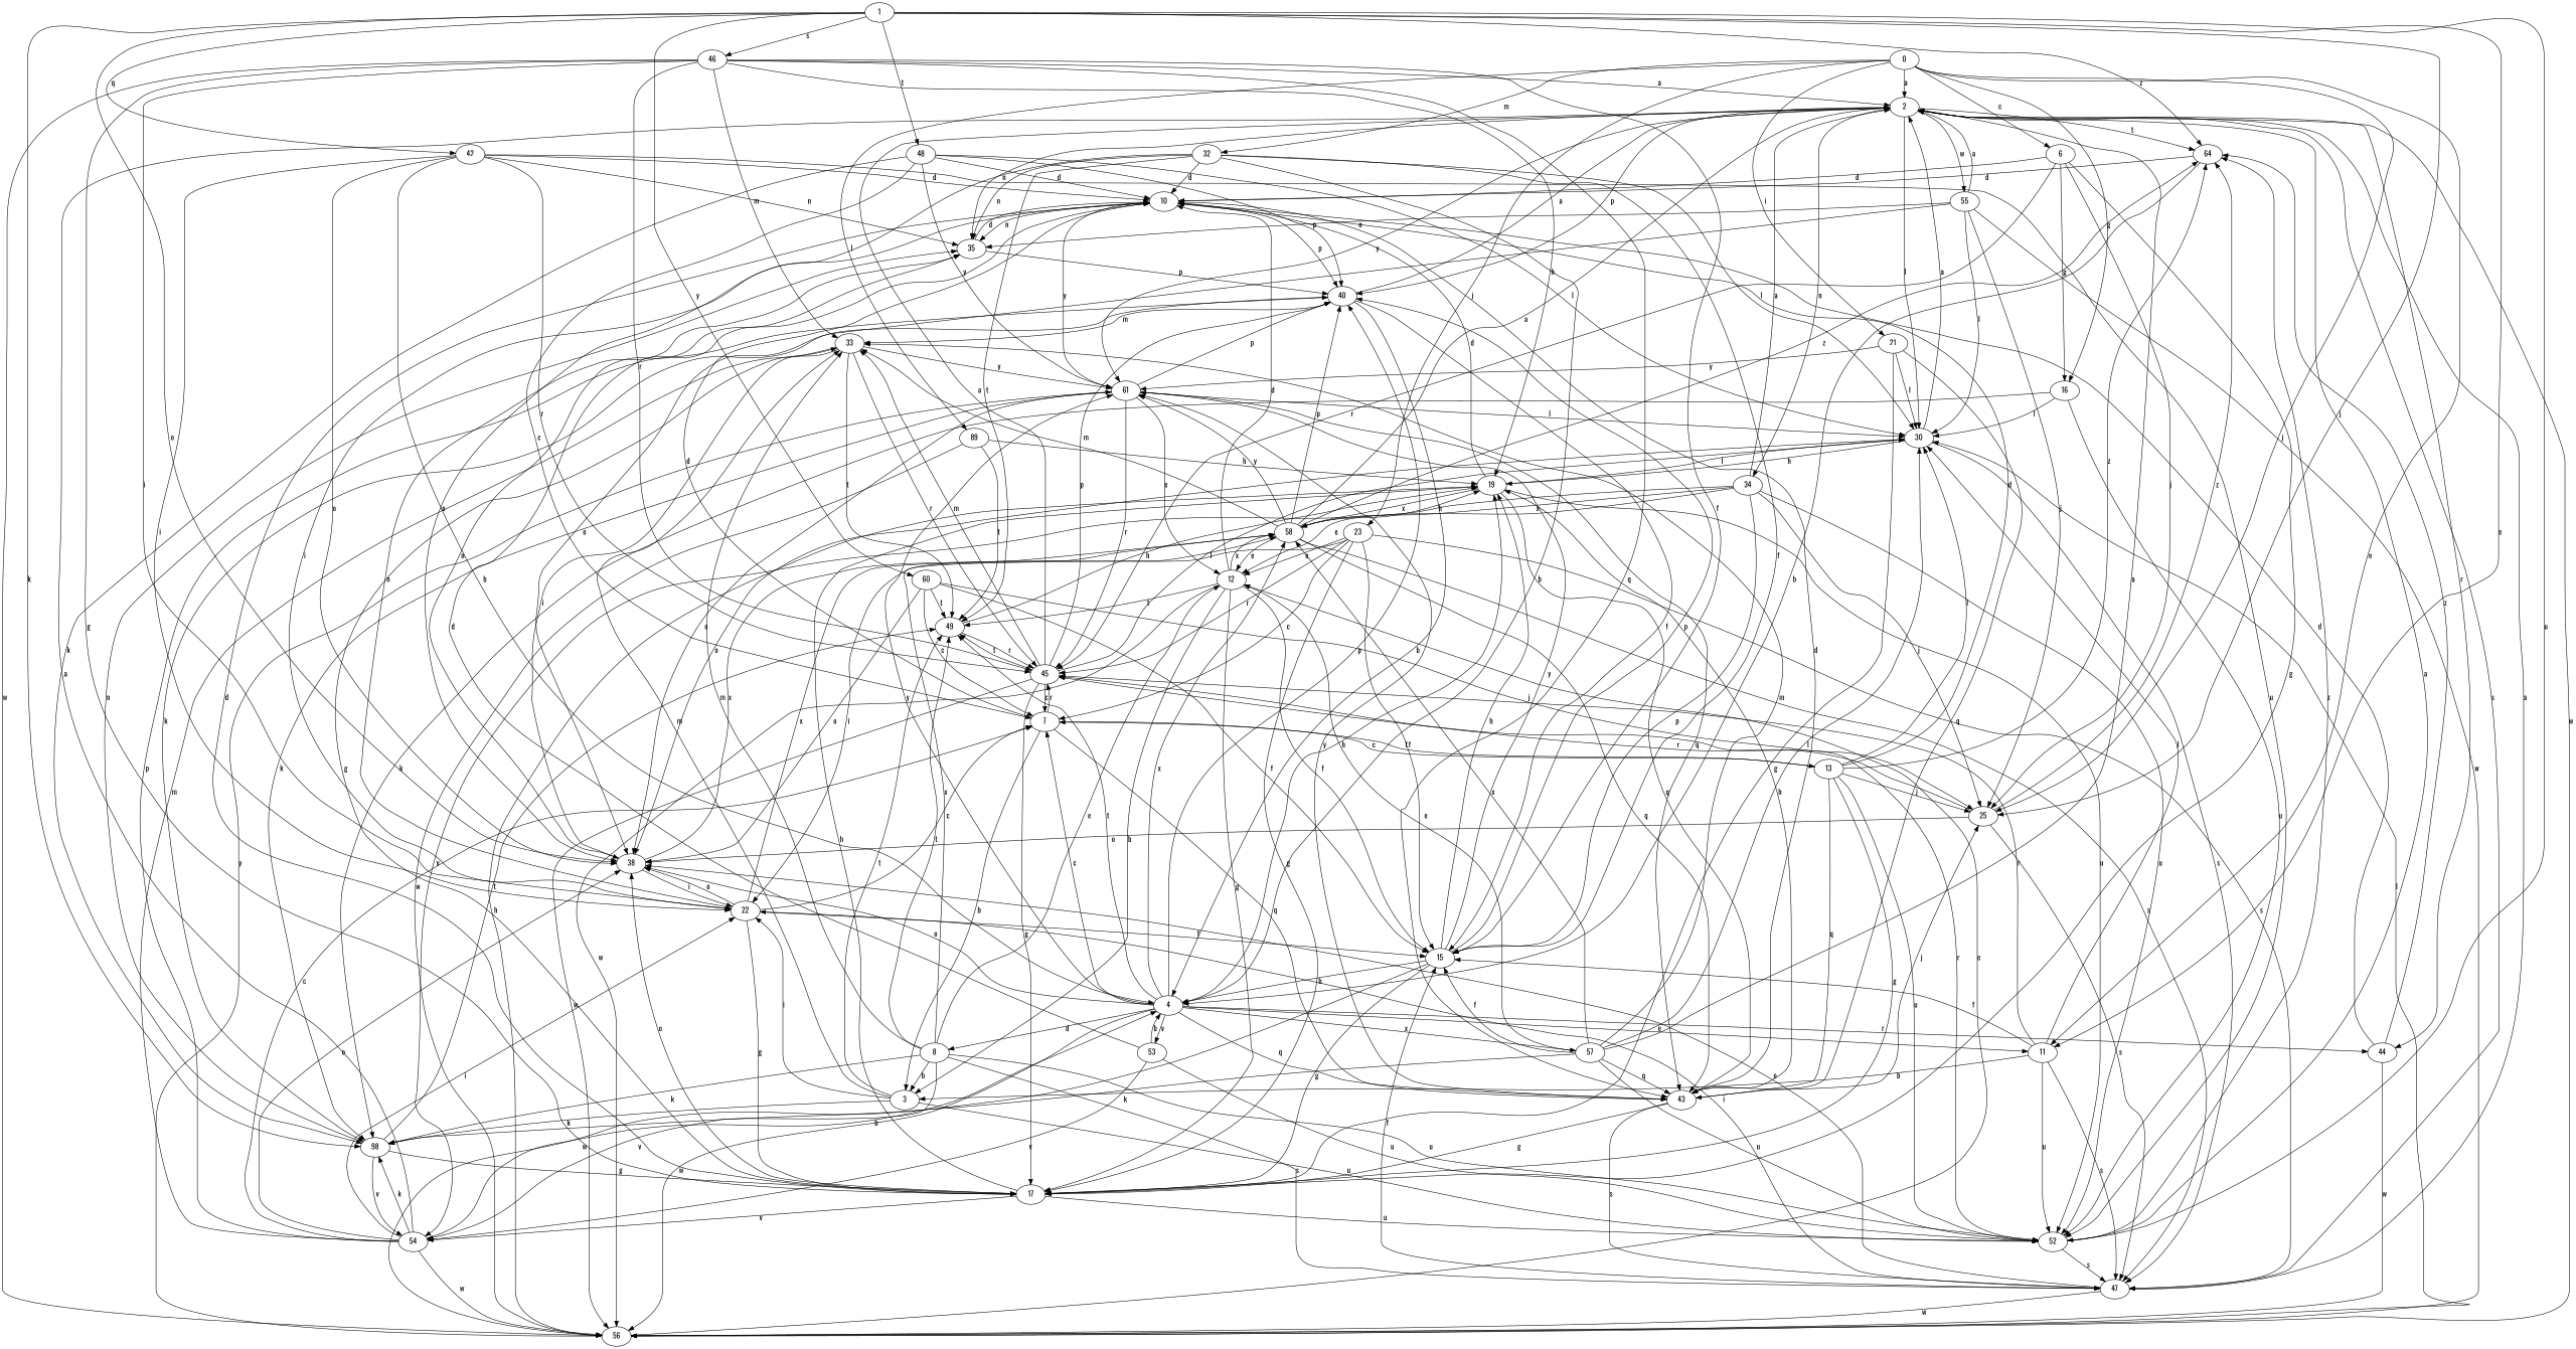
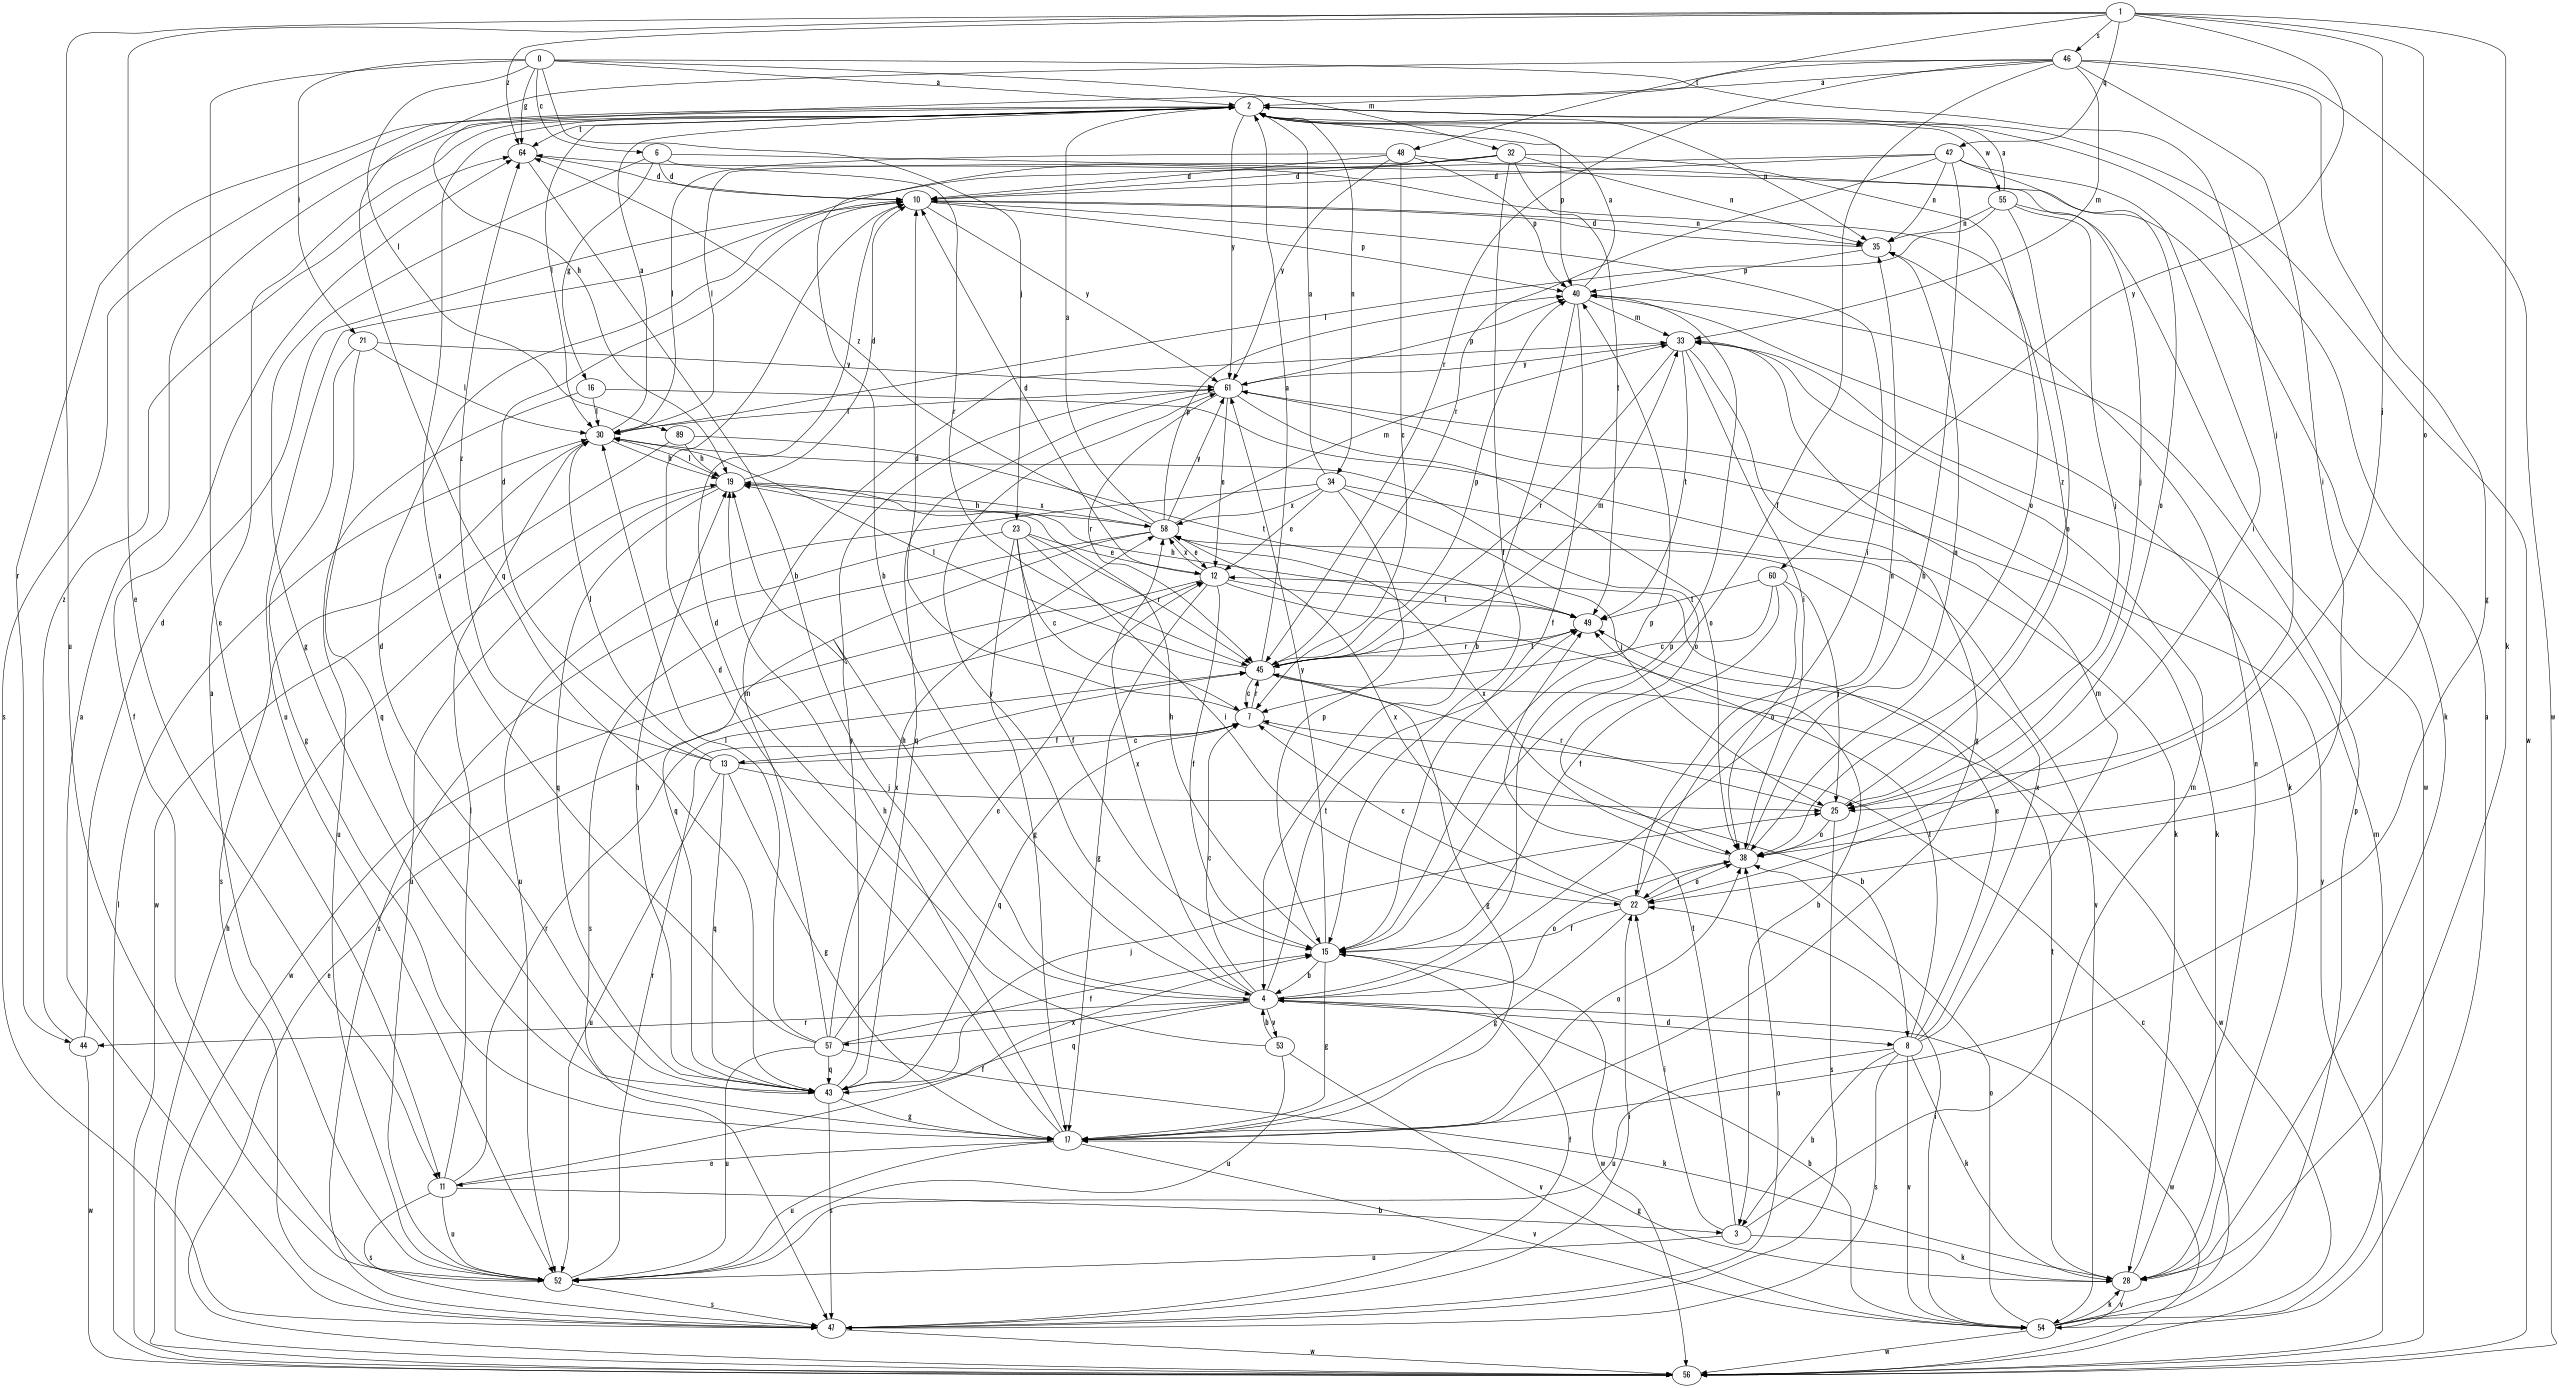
  strict digraph {
    fontname=Oswald
    node [fontname=Oswald]
    edge [fontname=Oswald]
    0
    2
    6
    11
    16
    21
    23
    25
    n9 [label=89]
    32
    64
    30
    34
    35
    40
    44
    47
    55
    56
    61
    10
    17
    45
    52
    3
    15
-   28 [label=98]
+   28
    43
    22
    7
    12
    38
    49
    19
    4
    1
    42
    46
    48
    60
    54
    58
    33
    8
    53
    57
    13
    0 -> 2 [label=a]
    0 -> 6 [label=c]
    0 -> 11 [label=e]
-   0 -> 16 [label=g]
+   0 -> 64 [label=g]
    0 -> 21 [label=i]
    0 -> 23 [label=j]
    0 -> 25 [label=j]
    0 -> n9 [label=l]
    0 -> 32 [label=m]
    2 -> 64 [label=t]
    2 -> 30 [label=l]
    2 -> 34 [label=n]
    2 -> 35 [label=n]
    2 -> 40 [label=p]
    2 -> 44 [label=r]
    2 -> 47 [label=s]
    2 -> 55 [label=w]
    2 -> 56 [label=w]
    2 -> 61 [label=y]
    6 -> 16 [label=g]
    6 -> 25 [label=j]
    6 -> 10 [label=d]
    6 -> 17 [label=g]
    6 -> 45 [label=r]
    11 -> 30 [label=l]
    11 -> 47 [label=s]
    11 -> 45 [label=r]
    11 -> 52 [label=u]
    11 -> 3 [label=b]
    11 -> 15 [label=f]
    16 -> 30 [label=l]
    16 -> 52 [label=u]
    16 -> 28 [label=k]
    21 -> 30 [label=l]
    21 -> 61 [label=y]
    21 -> 17 [label=g]
    21 -> 43 [label=q]
    23 -> 47 [label=s]
    23 -> 17 [label=g]
    23 -> 45 [label=r]
    23 -> 15 [label=f]
    23 -> 22 [label=i]
    23 -> 7 [label=c]
    23 -> 12 [label=e]
    25 -> 64 [label=z]
    25 -> 47 [label=s]
    25 -> 45 [label=r]
    25 -> 38 [label=o]
    n9 -> 56 [label=w]
    n9 -> 49 [label=t]
    n9 -> 19 [label=h]
    32 -> 30 [label=l]
    32 -> 35 [label=n]
    32 -> 10 [label=d]
    32 -> 15 [label=f]
    32 -> 38 [label=o]
    32 -> 49 [label=t]
    32 -> 4 [label=b]
    64 -> 10 [label=d]
    64 -> 4 [label=b]
    30 -> 2 [label=a]
    30 -> 47 [label=s]
    30 -> 38 [label=o]
    30 -> 19 [label=h]
    34 -> 2 [label=a]
    34 -> 25 [label=j]
    34 -> 52 [label=u]
    34 -> 15 [label=p]
    34 -> 12 [label=e]
    34 -> 54 [label=v]
    34 -> 58 [label=x]
    35 -> 40 [label=p]
    35 -> 10 [label=d]
    40 -> 2 [label=a]
    40 -> 15 [label=f]
    40 -> 28 [label=k]
    40 -> 4 [label=b]
    40 -> 33 [label=m]
    44 -> 64 [label=z]
    44 -> 56 [label=w]
    44 -> 10 [label=d]
    47 -> 2 [label=a]
    47 -> 56 [label=w]
    47 -> 15 [label=f]
    47 -> 22 [label=i]
    47 -> 38 [label=o]
    55 -> 2 [label=a]
    55 -> 25 [label=j]
    55 -> 30 [label=l]
    55 -> 35 [label=n]
    55 -> 56 [label=w]
    55 -> 38 [label=o]
    56 -> 30 [label=l]
    56 -> 61 [label=y]
    56 -> 12 [label=e]
    56 -> 19 [label=h]
    61 -> 30 [label=l]
    61 -> 40 [label=p]
    61 -> 45 [label=r]
    61 -> 28 [label=k]
    61 -> 43 [label=q]
    61 -> 12 [label=e]
    61 -> 38 [label=o]
    10 -> 35 [label=n]
    10 -> 40 [label=p]
    10 -> 61 [label=y]
    10 -> 22 [label=i]
    17 -> 10 [label=d]
    17 -> 52 [label=u]
    17 -> 38 [label=o]
    17 -> 19 [label=h]
    17 -> 54 [label=v]
    45 -> 2 [label=a]
    45 -> 30 [label=l]
    45 -> 40 [label=p]
    45 -> 56 [label=w]
    45 -> 17 [label=g]
    45 -> 7 [label=c]
    45 -> 49 [label=t]
    45 -> 33 [label=m]
    52 -> 2 [label=a]
-   52 -> 64 [label=z]
+   52 -> 64 [label=f]
    52 -> 47 [label=s]
    52 -> 45 [label=r]
    3 -> 52 [label=u]
    3 -> 28 [label=k]
    3 -> 22 [label=i]
    3 -> 49 [label=t]
    3 -> 33 [label=m]
    15 -> 40 [label=p]
    15 -> 56 [label=w]
    15 -> 61 [label=y]
    15 -> 17 [label=g]
    15 -> 19 [label=h]
    15 -> 4 [label=b]
    28 -> 35 [label=n]
    28 -> 17 [label=g]
    28 -> 49 [label=t]
    28 -> 54 [label=v]
    43 -> 25 [label=j]
    43 -> 47 [label=s]
    43 -> 61 [label=y]
    43 -> 10 [label=d]
    43 -> 17 [label=g]
    43 -> 19 [label=h]
    22 -> 35 [label=n]
    22 -> 17 [label=g]
    22 -> 15 [label=f]
    22 -> 7 [label=c]
    22 -> 38 [label=o]
    22 -> 58 [label=x]
    7 -> 10 [label=d]
    7 -> 45 [label=r]
-   7 -> 3 [label=b]
+   7 -> 8 [label=b]
    7 -> 43 [label=q]
    7 -> 13 [label=f]
    12 -> 56 [label=w]
    12 -> 10 [label=d]
    12 -> 17 [label=g]
    12 -> 3 [label=b]
    12 -> 15 [label=f]
    12 -> 49 [label=t]
    12 -> 58 [label=x]
    38 -> 35 [label=n]
    38 -> 22 [label=i]
    38 -> 58 [label=x]
    49 -> 45 [label=r]
    49 -> 19 [label=h]
    19 -> 30 [label=l]
    19 -> 10 [label=d]
    19 -> 52 [label=u]
    19 -> 43 [label=q]
    19 -> 58 [label=x]
-   4 -> 11 [label=e]
+   17 -> 11 [label=e]
    4 -> 40 [label=p]
    4 -> 44 [label=r]
    4 -> 56 [label=w]
    4 -> 61 [label=y]
    4 -> 43 [label=q]
    4 -> 7 [label=c]
    4 -> 38 [label=o]
    4 -> 49 [label=t]
    4 -> 19 [label=h]
    4 -> 58 [label=x]
    4 -> 8 [label=d]
    4 -> 53 [label=v]
    4 -> 57 [label=x]
    1 -> 11 [label=e]
    1 -> 25 [label=j]
    1 -> 64 [label=z]
    1 -> 52 [label=u]
    1 -> 28 [label=k]
    1 -> 38 [label=o]
    1 -> 42 [label=q]
    1 -> 46 [label=s]
    1 -> 48 [label=t]
    1 -> 60 [label=y]
    42 -> 35 [label=n]
    42 -> 10 [label=d]
    42 -> 45 [label=r]
    42 -> 52 [label=u]
    42 -> 22 [label=i]
    42 -> 38 [label=o]
    42 -> 4 [label=b]
    46 -> 2 [label=a]
    46 -> 56 [label=w]
    46 -> 17 [label=g]
    46 -> 45 [label=r]
    46 -> 15 [label=f]
    46 -> 43 [label=q]
    46 -> 22 [label=i]
    46 -> 19 [label=h]
    46 -> 33 [label=m]
    48 -> 30 [label=l]
    48 -> 40 [label=p]
    48 -> 61 [label=y]
    48 -> 10 [label=d]
    48 -> 28 [label=k]
    48 -> 7 [label=c]
    60 -> 25 [label=j]
    60 -> 15 [label=f]
    60 -> 7 [label=c]
    60 -> 38 [label=o]
    60 -> 49 [label=t]
    54 -> 2 [label=a]
    54 -> 40 [label=p]
    54 -> 56 [label=w]
    54 -> 28 [label=k]
    54 -> 22 [label=i]
    54 -> 7 [label=c]
    54 -> 38 [label=o]
    54 -> 4 [label=b]
    54 -> 33 [label=m]
    58 -> 2 [label=a]
    58 -> 64 [label=z]
    58 -> 40 [label=p]
    58 -> 47 [label=s]
    58 -> 61 [label=y]
    58 -> 43 [label=q]
    58 -> 12 [label=e]
    58 -> 19 [label=h]
    58 -> 33 [label=m]
    33 -> 61 [label=y]
    33 -> 17 [label=g]
    33 -> 45 [label=r]
    33 -> 38 [label=i]
    33 -> 49 [label=t]
    8 -> 47 [label=s]
    8 -> 52 [label=u]
    8 -> 3 [label=b]
    8 -> 28 [label=k]
    8 -> 12 [label=e]
    8 -> 49 [label=t]
    8 -> 54 [label=v]
    8 -> 58 [label=x]
    8 -> 33 [label=m]
    53 -> 10 [label=d]
    53 -> 52 [label=u]
    53 -> 4 [label=b]
    53 -> 54 [label=v]
    57 -> 2 [label=a]
    57 -> 30 [label=l]
    57 -> 52 [label=u]
    57 -> 15 [label=f]
    57 -> 28 [label=k]
    57 -> 43 [label=q]
    57 -> 12 [label=e]
    57 -> 58 [label=x]
    57 -> 33 [label=m]
    13 -> 25 [label=j]
    13 -> 64 [label=z]
    13 -> 30 [label=l]
    13 -> 10 [label=d]
    13 -> 17 [label=g]
    13 -> 52 [label=u]
    13 -> 43 [label=q]
    13 -> 7 [label=c]
  }
